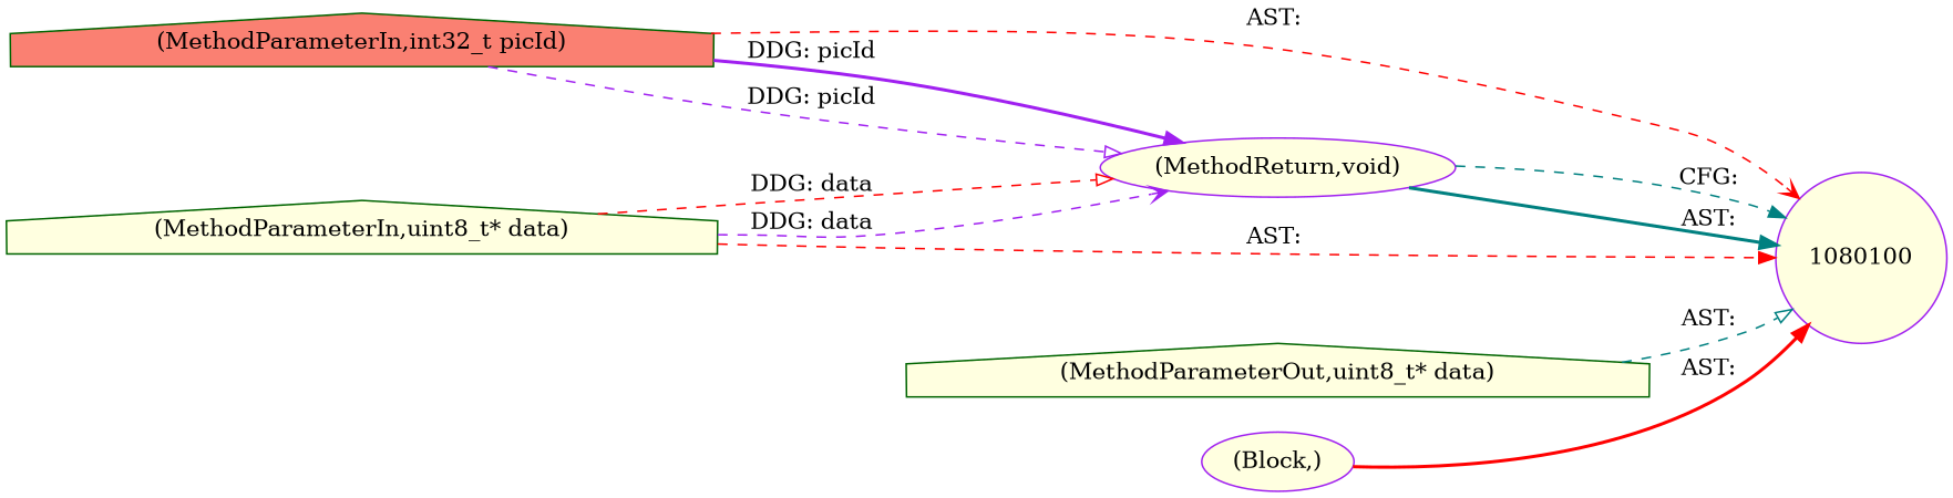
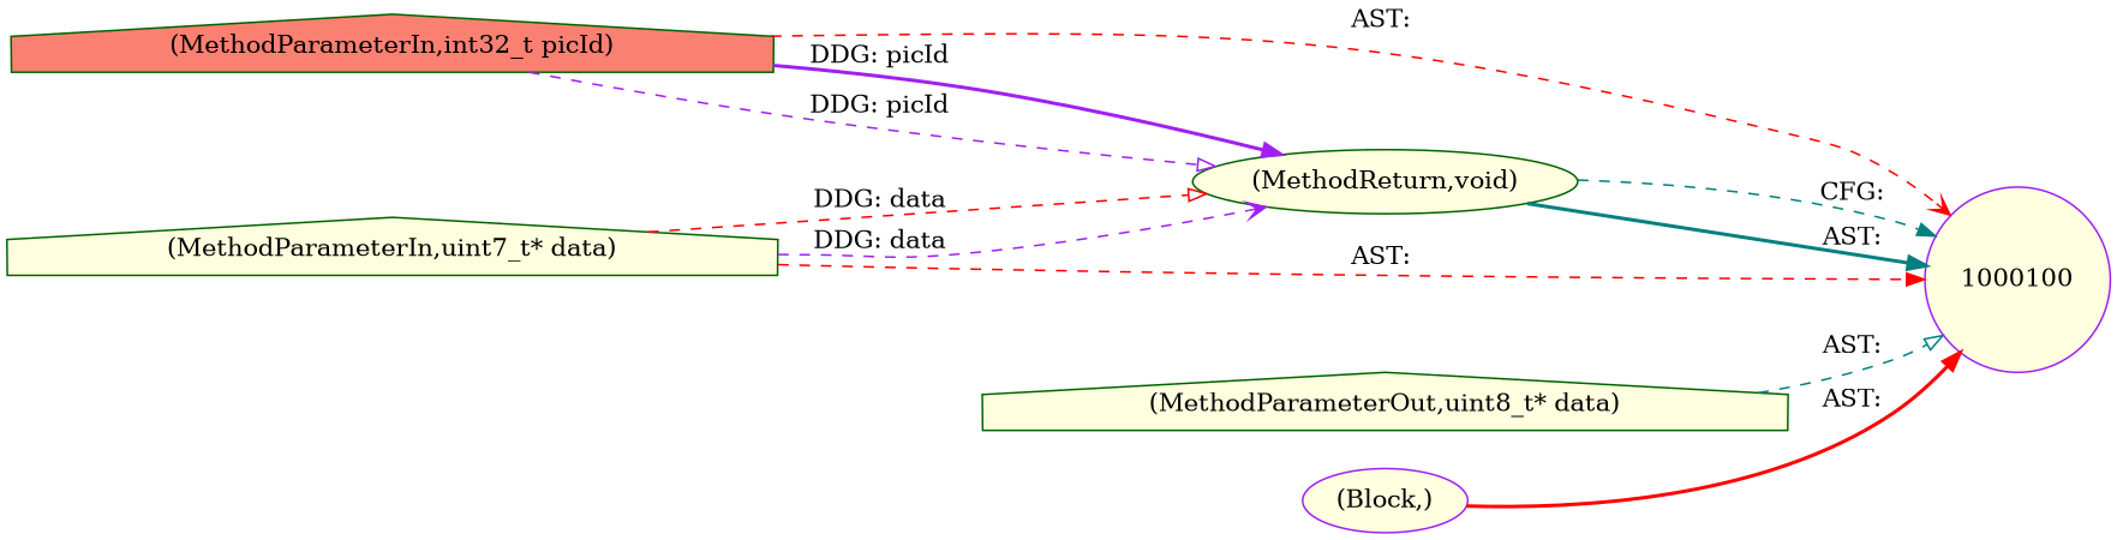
  digraph {
    rankdir=LR
    node [color=darkgreen fillcolor=lightyellow shape=house style=filled]
    edge [arrowhead=normal color=red style=dashed]
-   n1 [color=purple label="(MethodReturn,void)" shape=ellipse]
-   1000100 [color=purple shape=circle label=1080100]
+   n1 [label="(MethodReturn,void)" shape=ellipse]
+   1000100 [color=purple shape=circle]
    n3 [fillcolor=salmon label="(MethodParameterIn,int32_t picId)"]
-   n4 [label="(MethodParameterIn,uint8_t* data)"]
+   n4 [label="(MethodParameterIn,uint7_t* data)"]
    n5 [label="(MethodParameterOut,uint8_t* data)"]
    n6 [color=purple label="(Block,)" shape=ellipse]
    n1 -> 1000100 [color=teal label="AST: " style=bold]
    n1 -> 1000100 [color=teal label="CFG: "]
    n3 -> n1 [color=purple label="DDG: picId" style=bold]
    n3 -> n1 [arrowhead=onormal color=purple label="DDG: picId"]
    n3 -> 1000100 [arrowhead=vee label="AST: "]
    n4 -> n1 [arrowhead=onormal label="DDG: data"]
    n4 -> n1 [arrowhead=vee color=purple label="DDG: data"]
    n4 -> 1000100 [label="AST: "]
    n5 -> 1000100 [arrowhead=onormal color=teal label="AST: "]
    n6 -> 1000100 [label="AST: " style=bold]
  }
